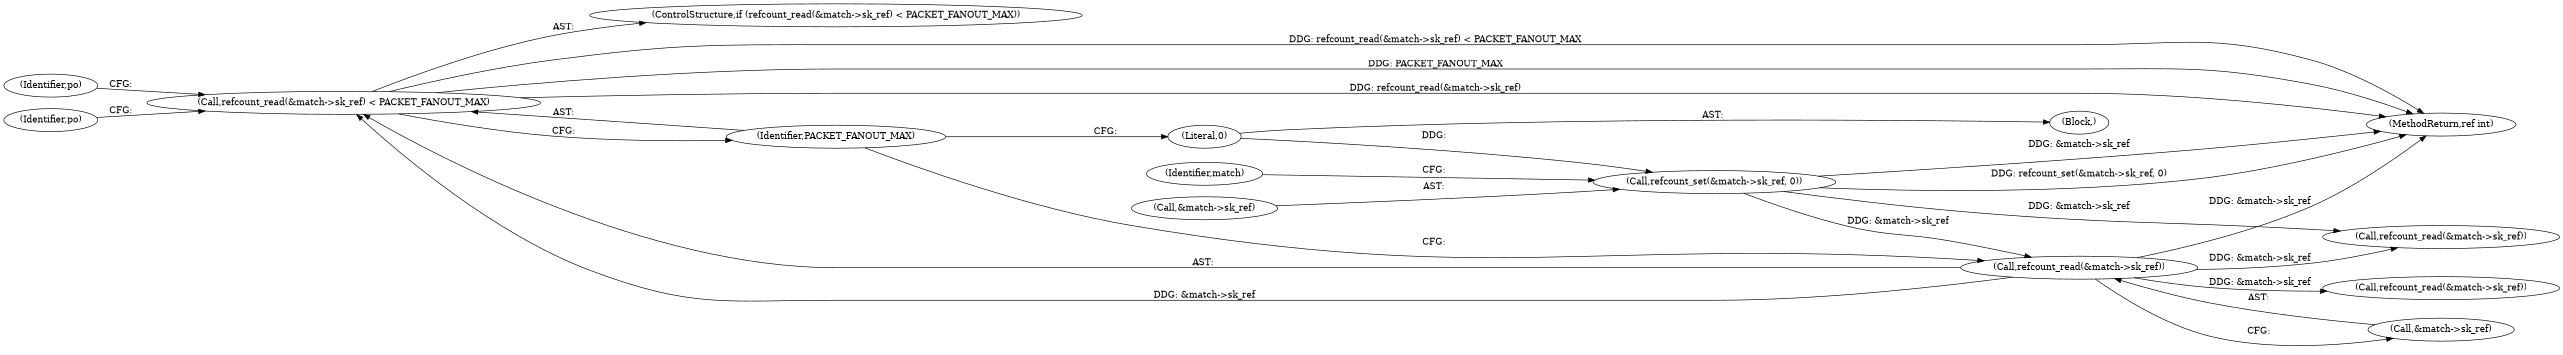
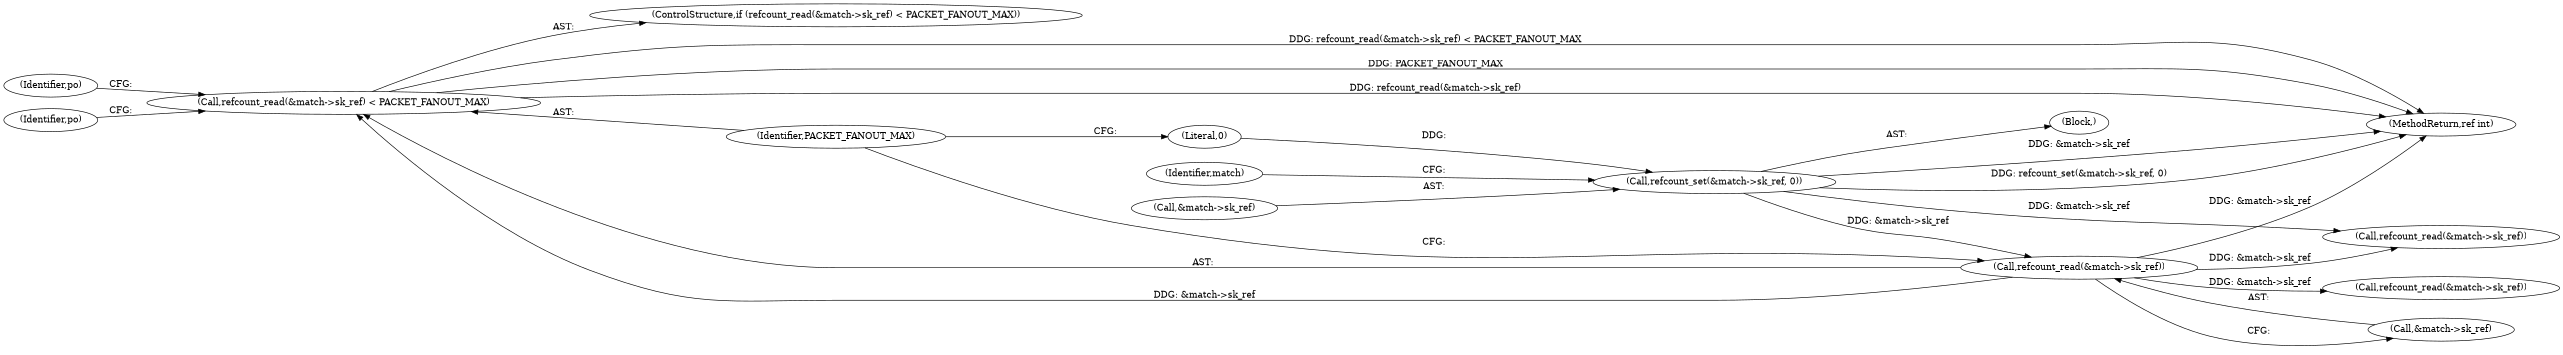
  digraph {
    rankdir=LR
    n1 [label="(Call,refcount_read(&match->sk_ref) < PACKET_FANOUT_MAX)"]
    n2 [label="(ControlStructure,if (refcount_read(&match->sk_ref) < PACKET_FANOUT_MAX))"]
    n3 [label="(Identifier,PACKET_FANOUT_MAX)"]
    n4 [label="(MethodReturn,ref int)"]
    n5 [label="(Call,refcount_read(&match->sk_ref))"]
    n6 [label="(Literal,0)"]
    n7 [label="(Call,&match->sk_ref)"]
    n8 [label="(Call,refcount_read(&match->sk_ref))"]
    n9 [label="(Call,refcount_read(&match->sk_ref))"]
    n10 [label="(Call,refcount_set(&match->sk_ref, 0))"]
    n11 [label="(Block,)"]
    n12 [label="(Identifier,match)"]
    n13 [label="(Identifier,po)"]
    n14 [label="(Call,&match->sk_ref)"]
    n15 [label="(Identifier,po)"]
    n1 -> n2 [label="AST: "]
-   n1 -> n3 [label="CFG: "]
    n1 -> n4 [label="DDG: refcount_read(&match->sk_ref) < PACKET_FANOUT_MAX"]
    n1 -> n4 [label="DDG: PACKET_FANOUT_MAX"]
    n1 -> n4 [label="DDG: refcount_read(&match->sk_ref)"]
    n3 -> n1 [label="AST: "]
    n3 -> n5 [label="CFG: "]
    n3 -> n6 [label="CFG: "]
    n5 -> n1 [label="AST: "]
    n5 -> n1 [label="DDG: &match->sk_ref"]
    n5 -> n4 [label="DDG: &match->sk_ref"]
    n5 -> n7 [label="CFG: "]
    n5 -> n8 [label="DDG: &match->sk_ref"]
    n5 -> n9 [label="DDG: &match->sk_ref"]
    n6 -> n10 [label="DDG: "]
    n7 -> n5 [label="AST: "]
    n10 -> n4 [label="DDG: &match->sk_ref"]
    n10 -> n4 [label="DDG: refcount_set(&match->sk_ref, 0)"]
    n10 -> n5 [label="DDG: &match->sk_ref"]
    n10 -> n8 [label="DDG: &match->sk_ref"]
-   n6 -> n11 [label="AST: "]
+   n10 -> n11 [label="AST: "]
    n12 -> n10 [label="CFG: "]
    n13 -> n1 [label="CFG: "]
    n14 -> n10 [label="AST: "]
    n15 -> n1 [label="CFG: "]
  }
